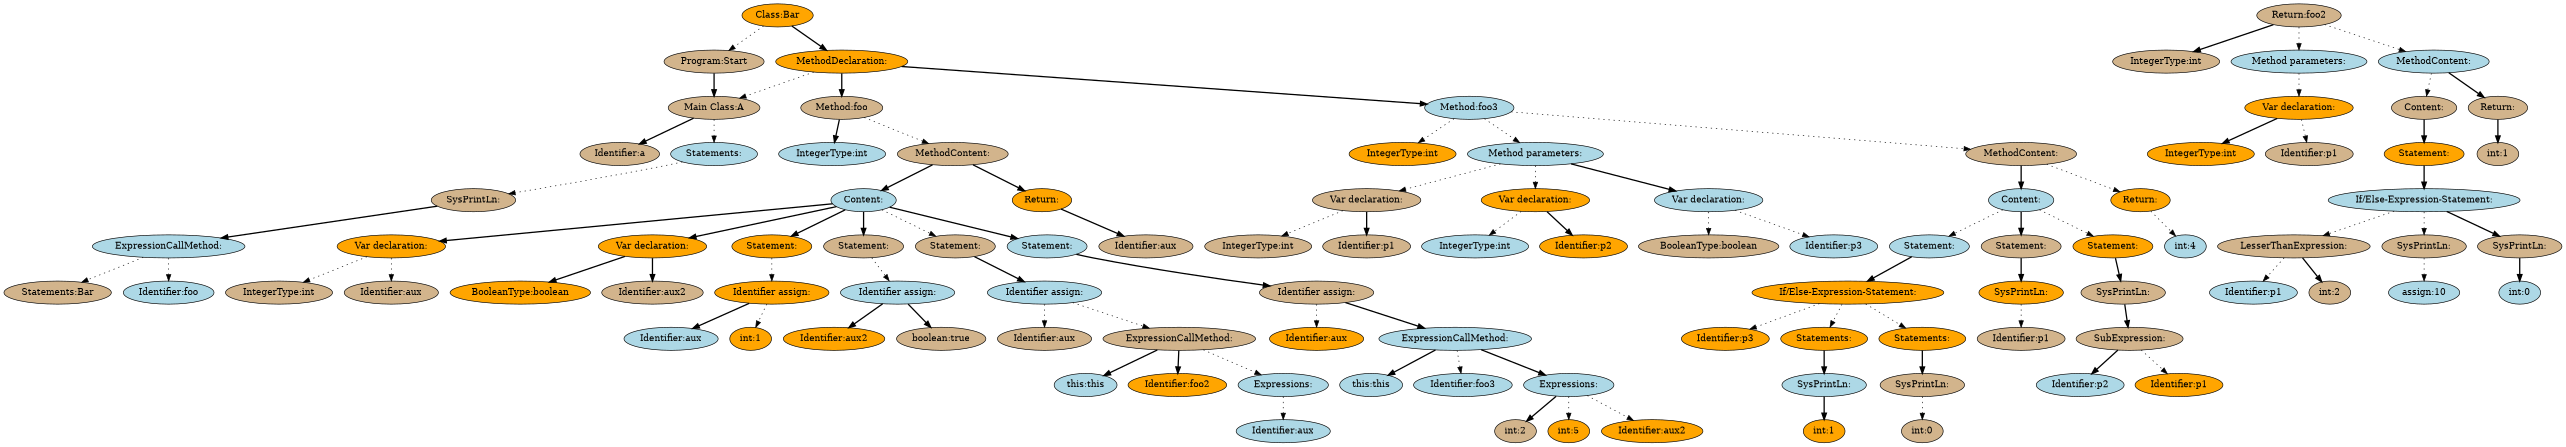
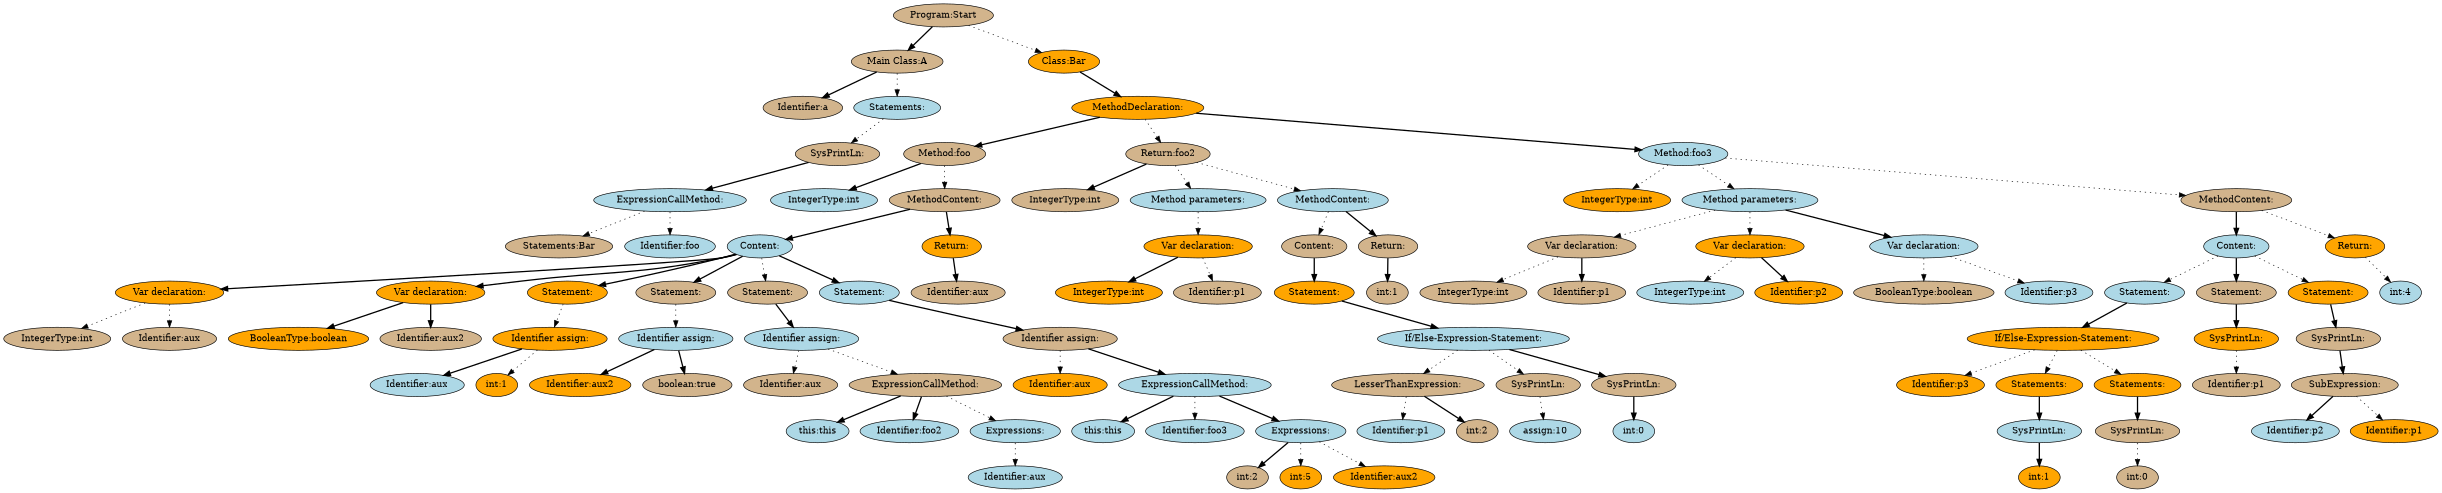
  digraph {
    fontname="DejaVu Serif"
    node [fillcolor=tan fontname="DejaVu Serif" style=filled]
    edge [fontname="DejaVu Serif" style=bold]
    n1 [label="Program:Start"]
    n2 [label="Main Class:A"]
    n3 [fillcolor=orange label="Class:Bar"]
    n4 [label="Identifier:a"]
    n5 [fillcolor=lightblue label="Statements:"]
    n6 [fillcolor=orange label="MethodDeclaration:"]
    n7 [label="SysPrintLn:"]
    n8 [fillcolor=lightblue label="ExpressionCallMethod:"]
    n9 [label="Statements:Bar"]
    n10 [fillcolor=lightblue label="Identifier:foo"]
    n11 [label="Method:foo"]
    n12 [label="Return:foo2"]
    n13 [fillcolor=lightblue label="Method:foo3"]
    n14 [fillcolor=lightblue label="IntegerType:int"]
    n15 [label="MethodContent:"]
    n16 [label="IntegerType:int"]
    n17 [fillcolor=lightblue label="Method parameters:"]
    n18 [fillcolor=lightblue label="MethodContent:"]
    n19 [fillcolor=orange label="IntegerType:int"]
    n20 [fillcolor=lightblue label="Method parameters:"]
    n21 [label="MethodContent:"]
    n22 [fillcolor=lightblue label="Content:"]
    n23 [fillcolor=orange label="Return:"]
    n24 [fillcolor=orange label="Var declaration:"]
    n25 [fillcolor=orange label="Var declaration:"]
    n26 [fillcolor=orange label="Statement:"]
    n27 [label="Statement:"]
    n28 [label="Statement:"]
    n29 [fillcolor=lightblue label="Statement:"]
    n30 [label="Identifier:aux"]
    n31 [label="IntegerType:int"]
    n32 [label="Identifier:aux"]
    n33 [fillcolor=orange label="BooleanType:boolean"]
    n34 [label="Identifier:aux2"]
    n35 [fillcolor=orange label="Identifier assign:"]
    n36 [fillcolor=lightblue label="Identifier assign:"]
    n37 [fillcolor=lightblue label="Identifier assign:"]
    n38 [label="Identifier assign:"]
    n39 [fillcolor=lightblue label="Identifier:aux"]
    n40 [fillcolor=orange label="int:1"]
    n41 [fillcolor=orange label="Identifier:aux2"]
    n42 [label="boolean:true"]
    n43 [label="Identifier:aux"]
    n44 [label="ExpressionCallMethod:"]
    n45 [fillcolor=lightblue label="this:this"]
-   n46 [fillcolor=orange label="Identifier:foo2"]
+   n46 [fillcolor=lightblue label="Identifier:foo2"]
    n47 [fillcolor=lightblue label="Expressions:"]
    n48 [fillcolor=lightblue label="Identifier:aux"]
    n49 [fillcolor=orange label="Identifier:aux"]
    n50 [fillcolor=lightblue label="ExpressionCallMethod:"]
    n51 [fillcolor=lightblue label="this:this"]
    n52 [fillcolor=lightblue label="Identifier:foo3"]
    n53 [fillcolor=lightblue label="Expressions:"]
    n54 [label="int:2"]
    n55 [fillcolor=orange label="int:5"]
    n56 [fillcolor=orange label="Identifier:aux2"]
    n57 [fillcolor=orange label="Var declaration:"]
    n58 [label="Content:"]
    n59 [label="Return:"]
    n60 [fillcolor=orange label="IntegerType:int"]
    n61 [label="Identifier:p1"]
    n62 [fillcolor=orange label="Statement:"]
    n63 [label="int:1"]
    n64 [fillcolor=lightblue label="If/Else-Expression-Statement:"]
    n65 [label="LesserThanExpression:"]
    n66 [label="SysPrintLn:"]
    n67 [label="SysPrintLn:"]
    n68 [fillcolor=lightblue label="Identifier:p1"]
    n69 [label="int:2"]
    n70 [fillcolor=lightblue label="assign:10"]
    n71 [fillcolor=lightblue label="int:0"]
    n72 [label="Var declaration:"]
    n73 [fillcolor=orange label="Var declaration:"]
    n74 [fillcolor=lightblue label="Var declaration:"]
    n75 [fillcolor=lightblue label="Content:"]
    n76 [fillcolor=orange label="Return:"]
    n77 [label="IntegerType:int"]
    n78 [label="Identifier:p1"]
    n79 [fillcolor=lightblue label="IntegerType:int"]
    n80 [fillcolor=orange label="Identifier:p2"]
    n81 [label="BooleanType:boolean"]
    n82 [fillcolor=lightblue label="Identifier:p3"]
    n83 [fillcolor=lightblue label="Statement:"]
    n84 [label="Statement:"]
    n85 [fillcolor=orange label="Statement:"]
    n86 [fillcolor=lightblue label="int:4"]
    n87 [fillcolor=orange label="If/Else-Expression-Statement:"]
    n88 [fillcolor=orange label="SysPrintLn:"]
    n89 [label="SysPrintLn:"]
    n90 [fillcolor=orange label="Identifier:p3"]
    n91 [fillcolor=orange label="Statements:"]
    n92 [fillcolor=orange label="Statements:"]
    n93 [fillcolor=lightblue label="SysPrintLn:"]
    n94 [label="SysPrintLn:"]
    n95 [fillcolor=orange label="int:1"]
    n96 [label="int:0"]
    n97 [label="Identifier:p1"]
    n98 [label="SubExpression:"]
    n99 [fillcolor=lightblue label="Identifier:p2"]
    n100 [fillcolor=orange label="Identifier:p1"]
    n1 -> n2
-   n3 -> n1 [style=dotted]
+   n1 -> n3 [style=dotted]
    n2 -> n4
    n2 -> n5 [style=dotted]
    n3 -> n6
    n5 -> n7 [style=dotted]
    n6 -> n11
-   n6 -> n2 [style=dotted]
+   n6 -> n12 [style=dotted]
    n6 -> n13
    n7 -> n8
    n8 -> n9 [style=dotted]
    n8 -> n10 [style=dotted]
    n11 -> n14
    n11 -> n15 [style=dotted]
    n12 -> n16
    n12 -> n17 [style=dotted]
    n12 -> n18 [style=dotted]
    n13 -> n19 [style=dotted]
    n13 -> n20 [style=dotted]
    n13 -> n21 [style=dotted]
    n15 -> n22
    n15 -> n23
    n17 -> n57 [style=dotted]
    n18 -> n58 [style=dotted]
    n18 -> n59
    n20 -> n72 [style=dotted]
    n20 -> n73 [style=dotted]
    n20 -> n74
    n21 -> n75
    n21 -> n76 [style=dotted]
    n22 -> n24
    n22 -> n25
    n22 -> n26
    n22 -> n27
    n22 -> n28 [style=dotted]
    n22 -> n29
    n23 -> n30
    n24 -> n31 [style=dotted]
    n24 -> n32 [style=dotted]
    n25 -> n33
    n25 -> n34
    n26 -> n35 [style=dotted]
    n27 -> n36 [style=dotted]
    n28 -> n37
    n29 -> n38
    n35 -> n39
    n35 -> n40 [style=dotted]
    n36 -> n41
    n36 -> n42
    n37 -> n43 [style=dotted]
    n37 -> n44 [style=dotted]
    n38 -> n49 [style=dotted]
    n38 -> n50
    n44 -> n45
    n44 -> n46
    n44 -> n47 [style=dotted]
    n47 -> n48 [style=dotted]
    n50 -> n51
    n50 -> n52 [style=dotted]
    n50 -> n53
    n53 -> n54
    n53 -> n55 [style=dotted]
    n53 -> n56 [style=dotted]
    n57 -> n60
    n57 -> n61 [style=dotted]
    n58 -> n62
    n59 -> n63
    n62 -> n64
    n64 -> n65 [style=dotted]
    n64 -> n66 [style=dotted]
    n64 -> n67
    n65 -> n68 [style=dotted]
    n65 -> n69
    n66 -> n70 [style=dotted]
    n67 -> n71
    n72 -> n77 [style=dotted]
    n72 -> n78
    n73 -> n79 [style=dotted]
    n73 -> n80
    n74 -> n81 [style=dotted]
    n74 -> n82 [style=dotted]
    n75 -> n83 [style=dotted]
    n75 -> n84
    n75 -> n85 [style=dotted]
    n76 -> n86 [style=dotted]
    n83 -> n87
    n84 -> n88
    n85 -> n89
    n87 -> n90 [style=dotted]
    n87 -> n91 [style=dotted]
    n87 -> n92 [style=dotted]
    n88 -> n97 [style=dotted]
    n89 -> n98
    n91 -> n93
    n92 -> n94
    n93 -> n95
    n94 -> n96 [style=dotted]
    n98 -> n99
    n98 -> n100 [style=dotted]
  }
